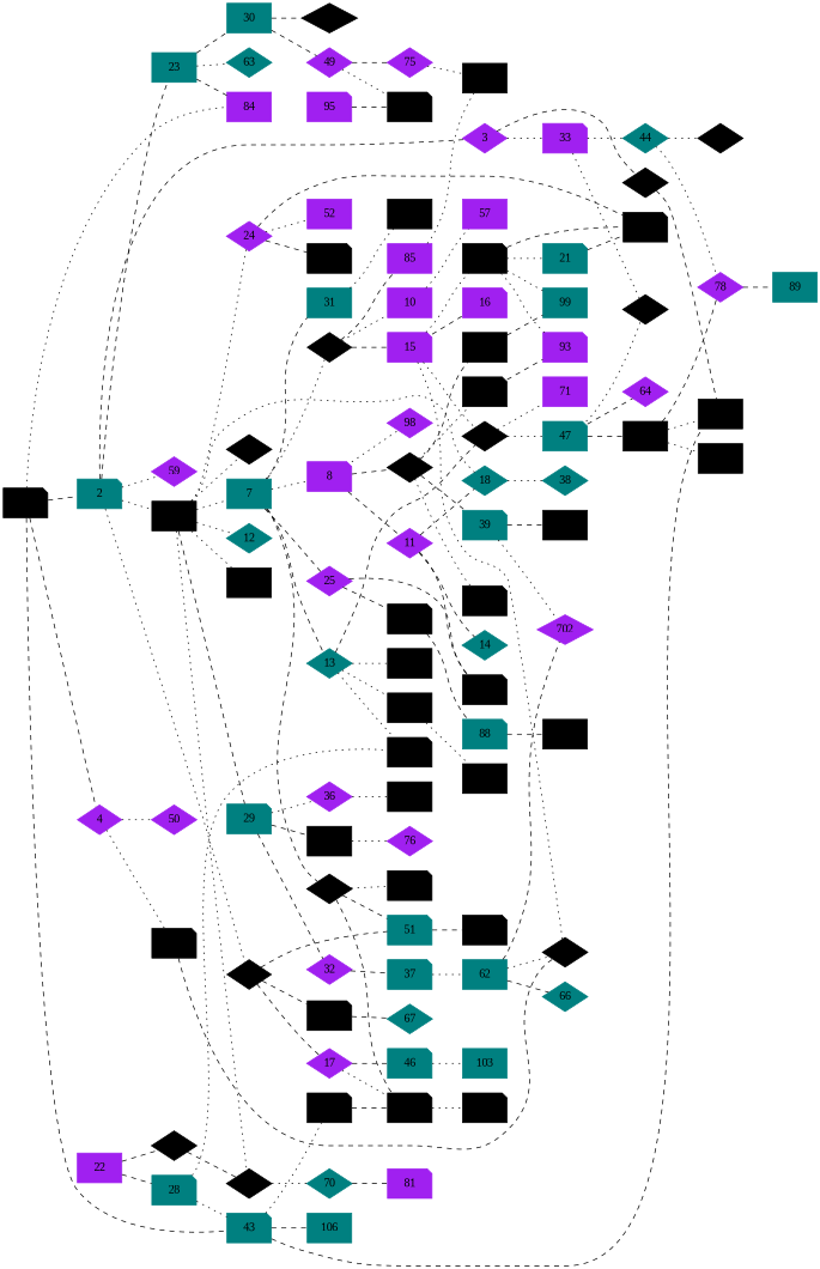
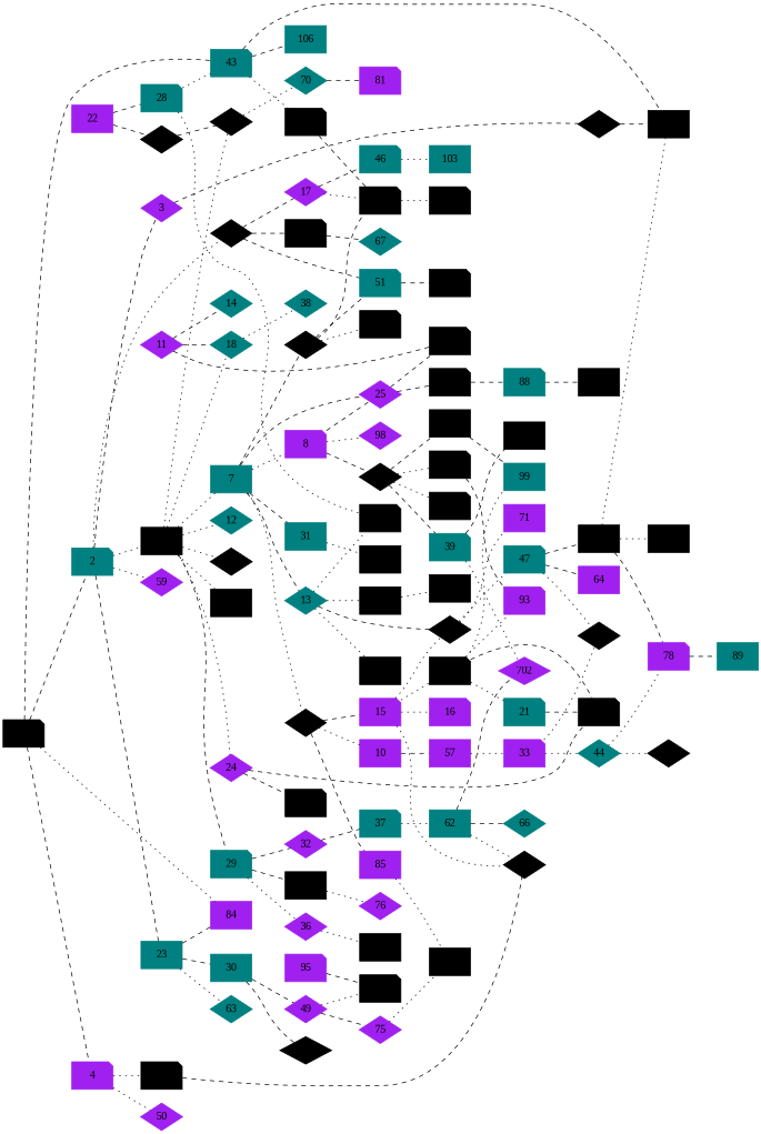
  graph {
    fontname="Liberation Serif"
    rankdir=LR
    node [color=black fontname="Liberation Serif" shape=diamond style=filled]
    edge [fontname="Liberation Serif" style=dashed]
    1 [shape=note]
    2 [color=teal shape=note]
-   4 [color=purple]
+   4 [color=purple shape=note]
    43 [color=teal shape=note]
    84 [color=purple shape=box]
    3 [color=purple]
    5 [shape=box]
    6
    23 [color=teal shape=box]
    59 [color=purple]
    50 [color=purple]
    86 [shape=note]
    53 [shape=note]
    74 [shape=box]
    106 [color=teal shape=box]
    33 [color=purple shape=note]
    55
    7 [color=teal shape=box]
    12 [color=teal]
    18 [color=teal]
    24 [color=purple]
    27 [shape=box]
    29 [color=teal shape=note]
    34
    54
    17 [color=purple]
    51 [color=teal shape=note]
    56 [shape=note]
    30 [color=teal shape=box]
    63 [color=teal]
    44 [color=teal]
    77
    87
    8 [color=purple shape=note]
    9
    13 [color=teal]
    25 [color=purple]
    31 [color=teal shape=box]
    40
    38 [color=teal]
    83 [shape=note]
    48 [shape=note]
-   52 [color=purple shape=box]
    32 [color=purple]
    36 [color=purple]
    68 [shape=box]
    70 [color=teal]
    46 [color=teal shape=note]
    61 [shape=note]
    104 [shape=note]
    67 [color=teal]
    11 [color=purple]
    26
    98 [color=purple]
    10 [color=purple shape=box]
    15 [color=purple shape=note]
    85 [color=purple shape=box]
    20 [shape=box]
    45
    60 [shape=note]
    65 [shape=box]
    58 [shape=note]
    82 [shape=note]
    101 [shape=box]
    72 [shape=note]
    14 [color=teal]
    35 [shape=note]
    39 [color=teal shape=note]
    69 [shape=note]
    90 [shape=box]
    57 [color=purple shape=box]
    16 [color=purple shape=note]
    19 [shape=note]
    96 [shape=box]
    92 [shape=box]
    47 [color=teal shape=note]
    71 [color=purple shape=box]
    21 [color=teal shape=note]
    93 [color=purple shape=note]
    99 [color=teal shape=box]
    22 [color=purple shape=box]
    28 [color=teal shape=note]
    42
    103 [color=teal shape=box]
    94 [shape=note]
    49 [color=purple]
    100
    88 [color=teal shape=note]
    41 [shape=box]
    n90 [color=purple label=702]
    37 [color=teal shape=note]
    105 [shape=box]
    76 [color=purple]
    75 [color=purple]
    97 [shape=note]
    62 [color=teal shape=box]
-   78 [color=purple]
+   78 [color=purple shape=note]
    79
    66 [color=teal]
    89 [color=teal shape=box]
-   64 [color=purple]
+   64 [color=purple shape=box]
    73 [shape=box]
    80 [shape=box]
    81 [color=purple shape=note]
    95 [color=purple shape=note]
    91 [shape=box]
    1 -- 2
    1 -- 4
    1 -- 43
    1 -- 84 [style=dotted]
    2 -- 3
    2 -- 5 [style=dotted]
    2 -- 6 [style=dotted]
    2 -- 23
    2 -- 59 [style=dotted]
    4 -- 50 [style=dotted]
    4 -- 86 [style=dotted]
    43 -- 53 [style=dotted]
    43 -- 74
    43 -- 106
-   3 -- 33 [style=dotted]
+   57 -- 33 [style=dotted]
    3 -- 55
    5 -- 7 [style=dotted]
    5 -- 12 [style=dotted]
    5 -- 18 [style=dotted]
    5 -- 24 [style=dotted]
    5 -- 27 [style=dotted]
    5 -- 29
    5 -- 34 [style=dotted]
    5 -- 54 [style=dotted]
    6 -- 17
    6 -- 51
    6 -- 56
    23 -- 84
    23 -- 30
    23 -- 63 [style=dotted]
    86 -- 87
    53 -- 61
    33 -- 44 [style=dotted]
    33 -- 77 [style=dotted]
    55 -- 74
    7 -- 8 [style=dotted]
    7 -- 9 [style=dotted]
    7 -- 13
    7 -- 25
    7 -- 31
    7 -- 40
    18 -- 38 [style=dotted]
    24 -- 83
    24 -- 48
-   24 -- 52 [style=dotted]
    29 -- 32
    29 -- 36 [style=dotted]
    29 -- 68
    54 -- 70 [style=dotted]
    17 -- 46
    17 -- 61 [style=dotted]
    51 -- 104
    56 -- 67
    30 -- 49
    30 -- 100
    44 -- 78 [style=dotted]
    44 -- 79 [style=dotted]
-   8 -- 11
+   8 -- 25
    8 -- 26
    8 -- 98 [style=dotted]
    9 -- 10 [style=dotted]
    9 -- 15
    9 -- 85
    13 -- 20 [style=dotted]
    13 -- 45
    13 -- 60 [style=dotted]
    13 -- 65 [style=dotted]
    25 -- 58
    25 -- 82
    31 -- 101 [style=dotted]
    40 -- 51
    40 -- 61
    40 -- 72 [style=dotted]
    32 -- 37
    36 -- 105 [style=dotted]
    68 -- 76 [style=dotted]
    70 -- 81
    46 -- 103 [style=dotted]
    61 -- 94 [style=dotted]
    11 -- 18
    11 -- 58
    11 -- 14
    26 -- 35 [style=dotted]
    26 -- 39
    26 -- 69 [style=dotted]
    26 -- 90
-   10 -- 57 [style=dotted]
+   10 -- 57
    15 -- 87 [style=dotted]
    15 -- 45 [style=dotted]
-   15 -- 16
+   15 -- 16 [style=dotted]
    15 -- 19 [style=dotted]
    85 -- 96 [style=dotted]
    20 -- 92 [style=dotted]
    45 -- 47 [style=dotted]
    45 -- 71 [style=dotted]
    82 -- 88
    35 -- 93
    39 -- 41
    39 -- n90 [style=dotted]
    90 -- 99
    19 -- 83
    19 -- 21 [style=dotted]
    19 -- 93 [style=dotted]
    19 -- 99 [style=dotted]
    47 -- 77 [style=dotted]
    47 -- 64
    47 -- 73
    21 -- 83
    22 -- 28
    22 -- 42
    28 -- 43 [style=dotted]
    28 -- 60 [style=dotted]
    42 -- 54
    49 -- 75
    49 -- 97 [style=dotted]
    88 -- 91
    37 -- 62 [style=dotted]
    75 -- 96 [style=dotted]
    62 -- 87 [style=dotted]
    62 -- n90
    62 -- 66
    78 -- 89
    73 -- 74 [style=dotted]
    73 -- 78
    73 -- 80 [style=dotted]
    95 -- 97
  }
